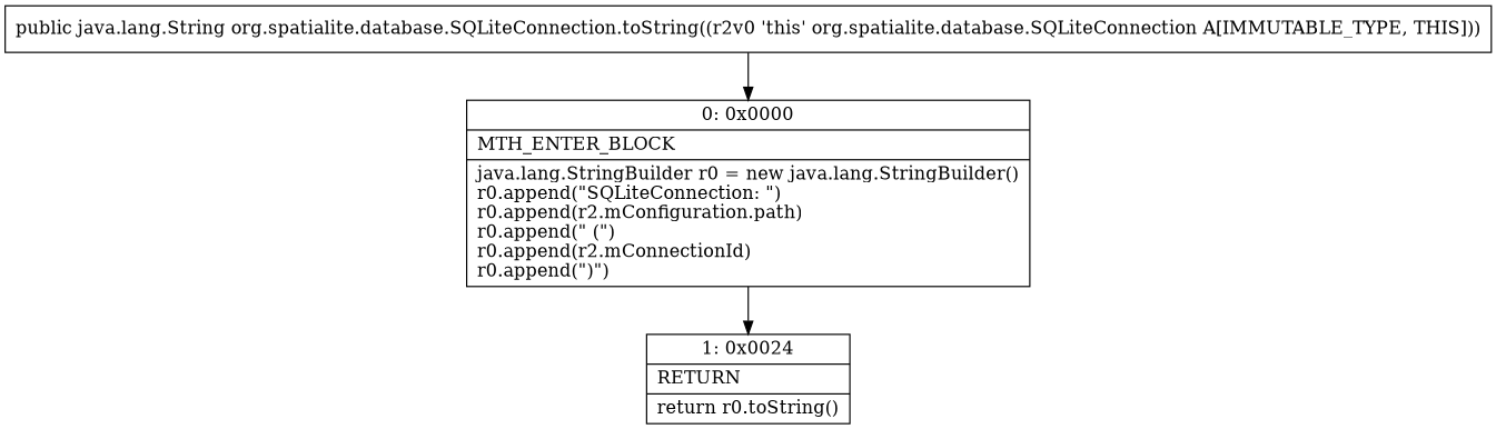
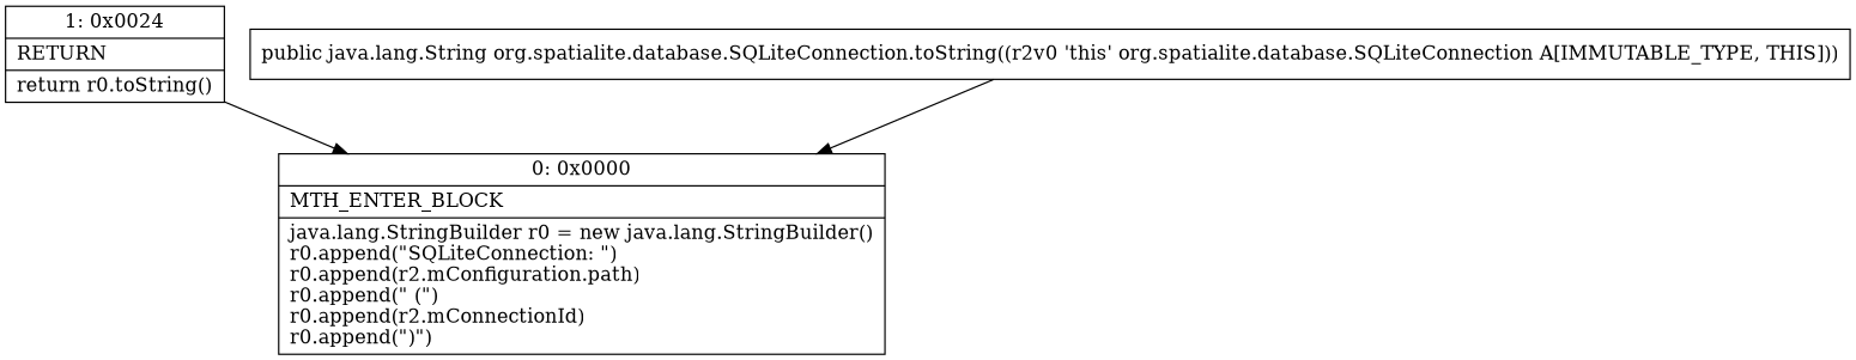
  digraph {
    node [shape=record]
    n1 [label="{0\:\ 0x0000|MTH_ENTER_BLOCK\l|java.lang.StringBuilder r0 = new java.lang.StringBuilder()\lr0.append(\"SQLiteConnection: \")\lr0.append(r2.mConfiguration.path)\lr0.append(\" (\")\lr0.append(r2.mConnectionId)\lr0.append(\")\")\l}"]
    n2 [label="{1\:\ 0x0024|RETURN\l|return r0.toString()\l}"]
    n3 [label="{public java.lang.String org.spatialite.database.SQLiteConnection.toString((r2v0 'this' org.spatialite.database.SQLiteConnection A[IMMUTABLE_TYPE, THIS])) }"]
-   n1 -> n2
+   n2 -> n1
    n3 -> n1
  }
